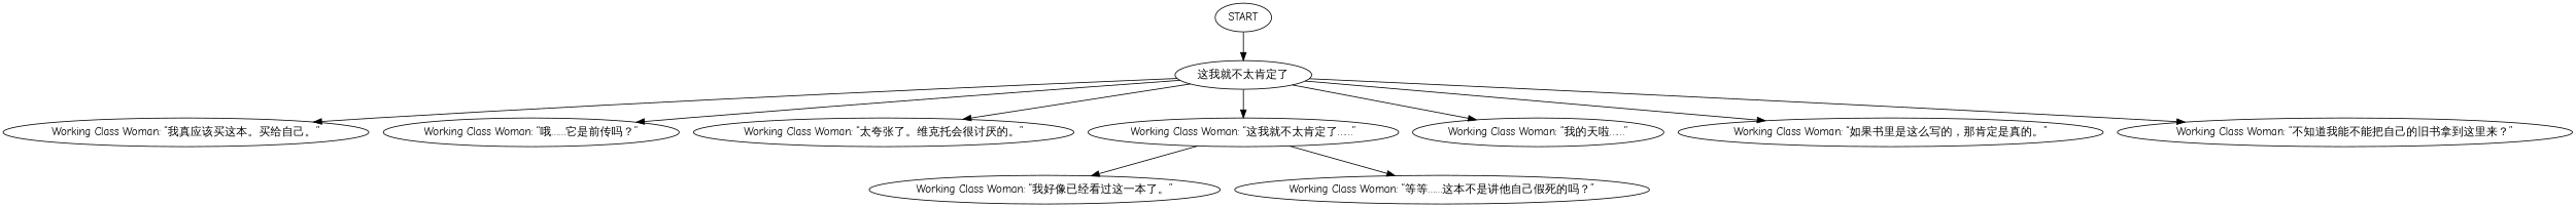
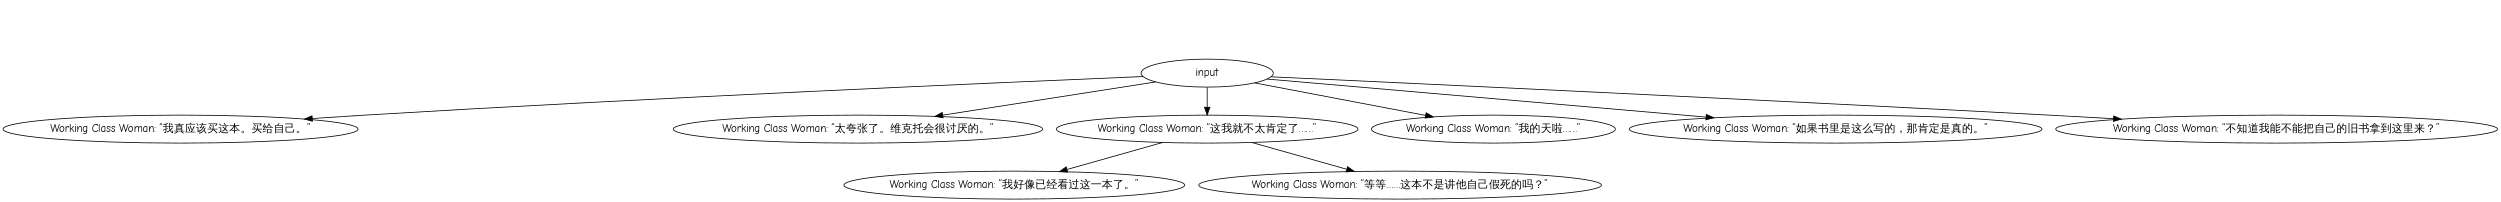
  digraph {
    fontname="Comic Neue"
    node [fontname="Comic Neue"]
    edge [fontname="Comic Neue"]
-   n1 [label=START]
-   n2 [label="这我就不太肯定了"]
+   n2 [label=input]
    n3 [label="Working Class Woman: “我真应该买这本。买给自己。”"]
-   n4 [label="Working Class Woman: “哦……它是前传吗？”"]
    n5 [label="Working Class Woman: “太夸张了。维克托会很讨厌的。”"]
    n6 [label="Working Class Woman: “这我就不太肯定了……”"]
    n7 [label="Working Class Woman: “我的天啦……”"]
    n8 [label="Working Class Woman: “如果书里是这么写的，那肯定是真的。”"]
    n9 [label="Working Class Woman: “不知道我能不能把自己的旧书拿到这里来？”"]
    n10 [label="Working Class Woman: “我好像已经看过这一本了。”"]
    n11 [label="Working Class Woman: “等等……这本不是讲他自己假死的吗？”"]
-   n1 -> n2
    n2 -> n3
-   n2 -> n4
    n2 -> n5
    n2 -> n6
    n2 -> n7
    n2 -> n8
    n2 -> n9
    n6 -> n10
    n6 -> n11
  }
